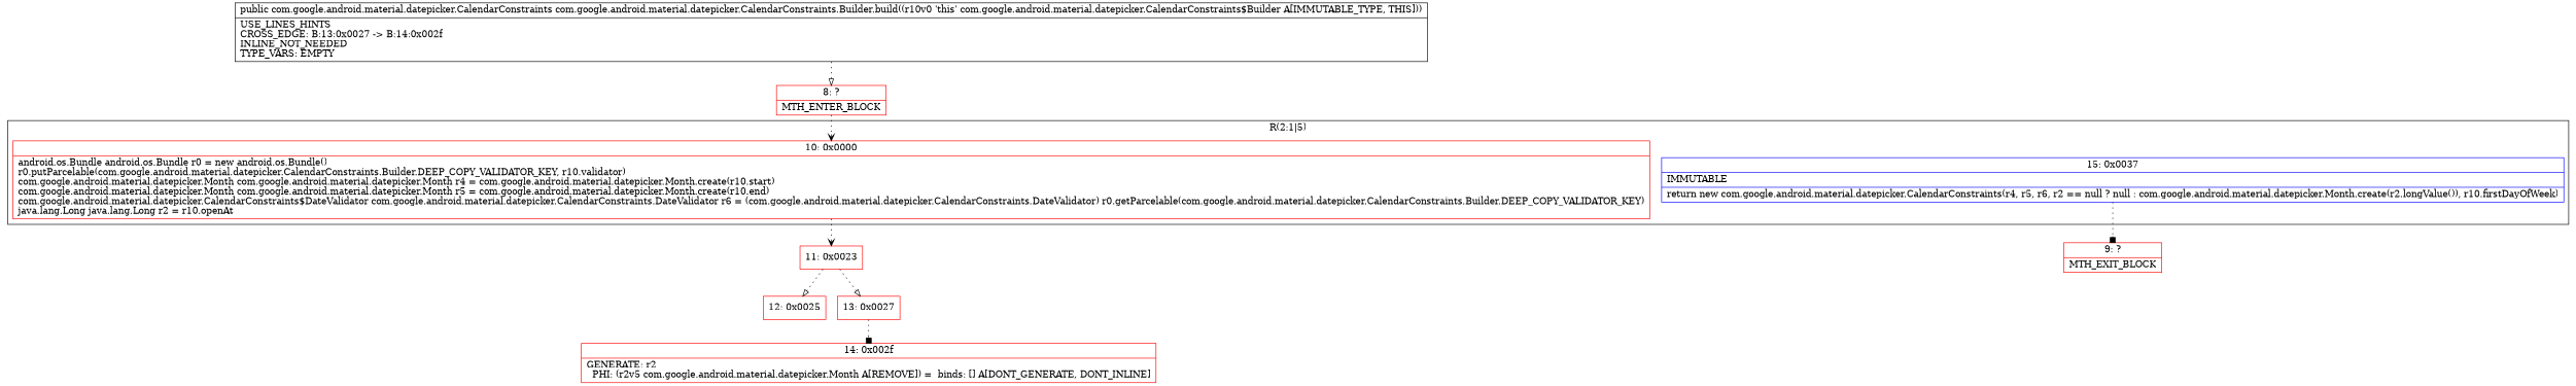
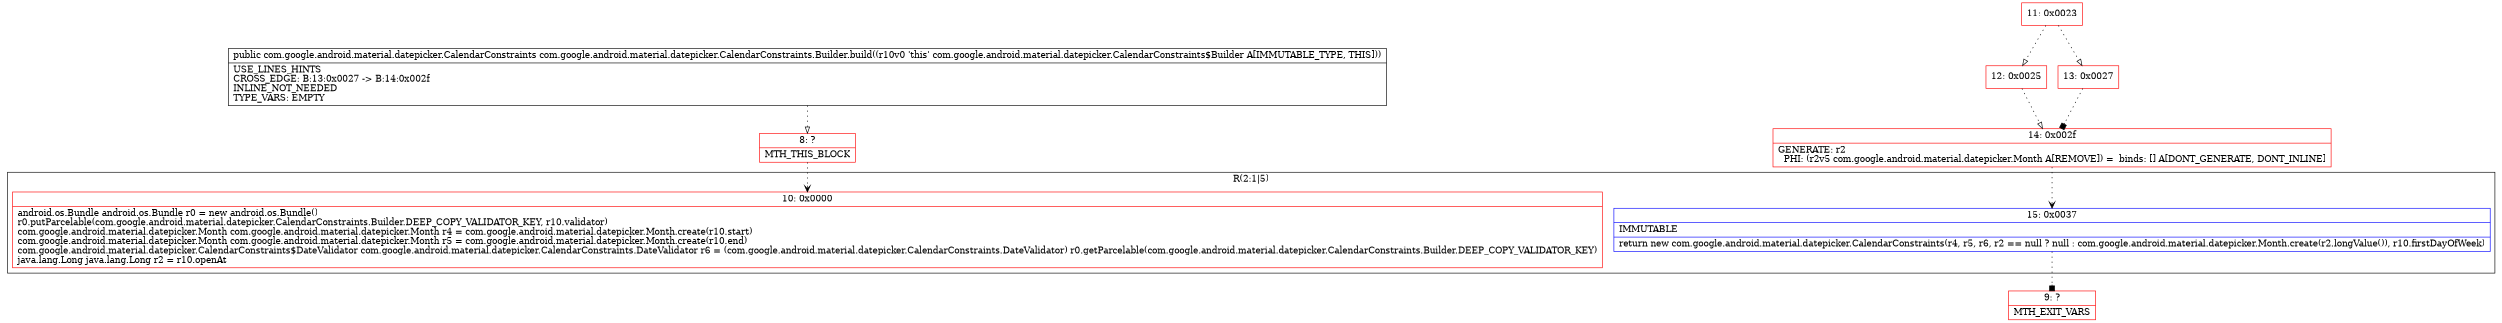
  digraph {
    node [color=red shape=record]
    edge [arrowhead=onormal style=dotted]
    n1 [label="{10\:\ 0x0000|android.os.Bundle android.os.Bundle r0 = new android.os.Bundle()\lr0.putParcelable(com.google.android.material.datepicker.CalendarConstraints.Builder.DEEP_COPY_VALIDATOR_KEY, r10.validator)\lcom.google.android.material.datepicker.Month com.google.android.material.datepicker.Month r4 = com.google.android.material.datepicker.Month.create(r10.start)\lcom.google.android.material.datepicker.Month com.google.android.material.datepicker.Month r5 = com.google.android.material.datepicker.Month.create(r10.end)\lcom.google.android.material.datepicker.CalendarConstraints$DateValidator com.google.android.material.datepicker.CalendarConstraints.DateValidator r6 = (com.google.android.material.datepicker.CalendarConstraints.DateValidator) r0.getParcelable(com.google.android.material.datepicker.CalendarConstraints.Builder.DEEP_COPY_VALIDATOR_KEY)\ljava.lang.Long java.lang.Long r2 = r10.openAt\l}"]
    n2 [color=blue label="{15\:\ 0x0037|IMMUTABLE\l|return new com.google.android.material.datepicker.CalendarConstraints(r4, r5, r6, r2 == null ? null : com.google.android.material.datepicker.Month.create(r2.longValue()), r10.firstDayOfWeek)\l}"]
    n3 [label="{11\:\ 0x0023}"]
-   n4 [label="{9\:\ ?|MTH_EXIT_BLOCK\l}"]
+   n4 [label="{9\:\ ?|MTH_EXIT_VARS\l}"]
    n5 [label="{12\:\ 0x0025}"]
    n6 [label="{13\:\ 0x0027}"]
-   n7 [label="{8\:\ ?|MTH_ENTER_BLOCK\l}"]
+   n7 [label="{8\:\ ?|MTH_THIS_BLOCK\l}"]
    n8 [label="{14\:\ 0x002f|GENERATE: r2 \l  PHI: (r2v5 com.google.android.material.datepicker.Month A[REMOVE]) =  binds: [] A[DONT_GENERATE, DONT_INLINE]\l}"]
    n9 [label="{public com.google.android.material.datepicker.CalendarConstraints com.google.android.material.datepicker.CalendarConstraints.Builder.build((r10v0 'this' com.google.android.material.datepicker.CalendarConstraints$Builder A[IMMUTABLE_TYPE, THIS]))  | USE_LINES_HINTS\lCROSS_EDGE: B:13:0x0027 \-\> B:14:0x002f\lINLINE_NOT_NEEDED\lTYPE_VARS: EMPTY\l}" color=""]
    subgraph cluster_1 {
      label="R(2:1|5)"
      n1
      n2
    }
-   n1 -> n3 [arrowhead=vee]
    n2 -> n4 [arrowhead=box]
    n3 -> n5
    n3 -> n6
+   n5 -> n8
    n6 -> n8 [arrowhead=box]
    n7 -> n1 [arrowhead=vee]
+   n8 -> n2 [arrowhead=vee]
    n9 -> n7
  }
